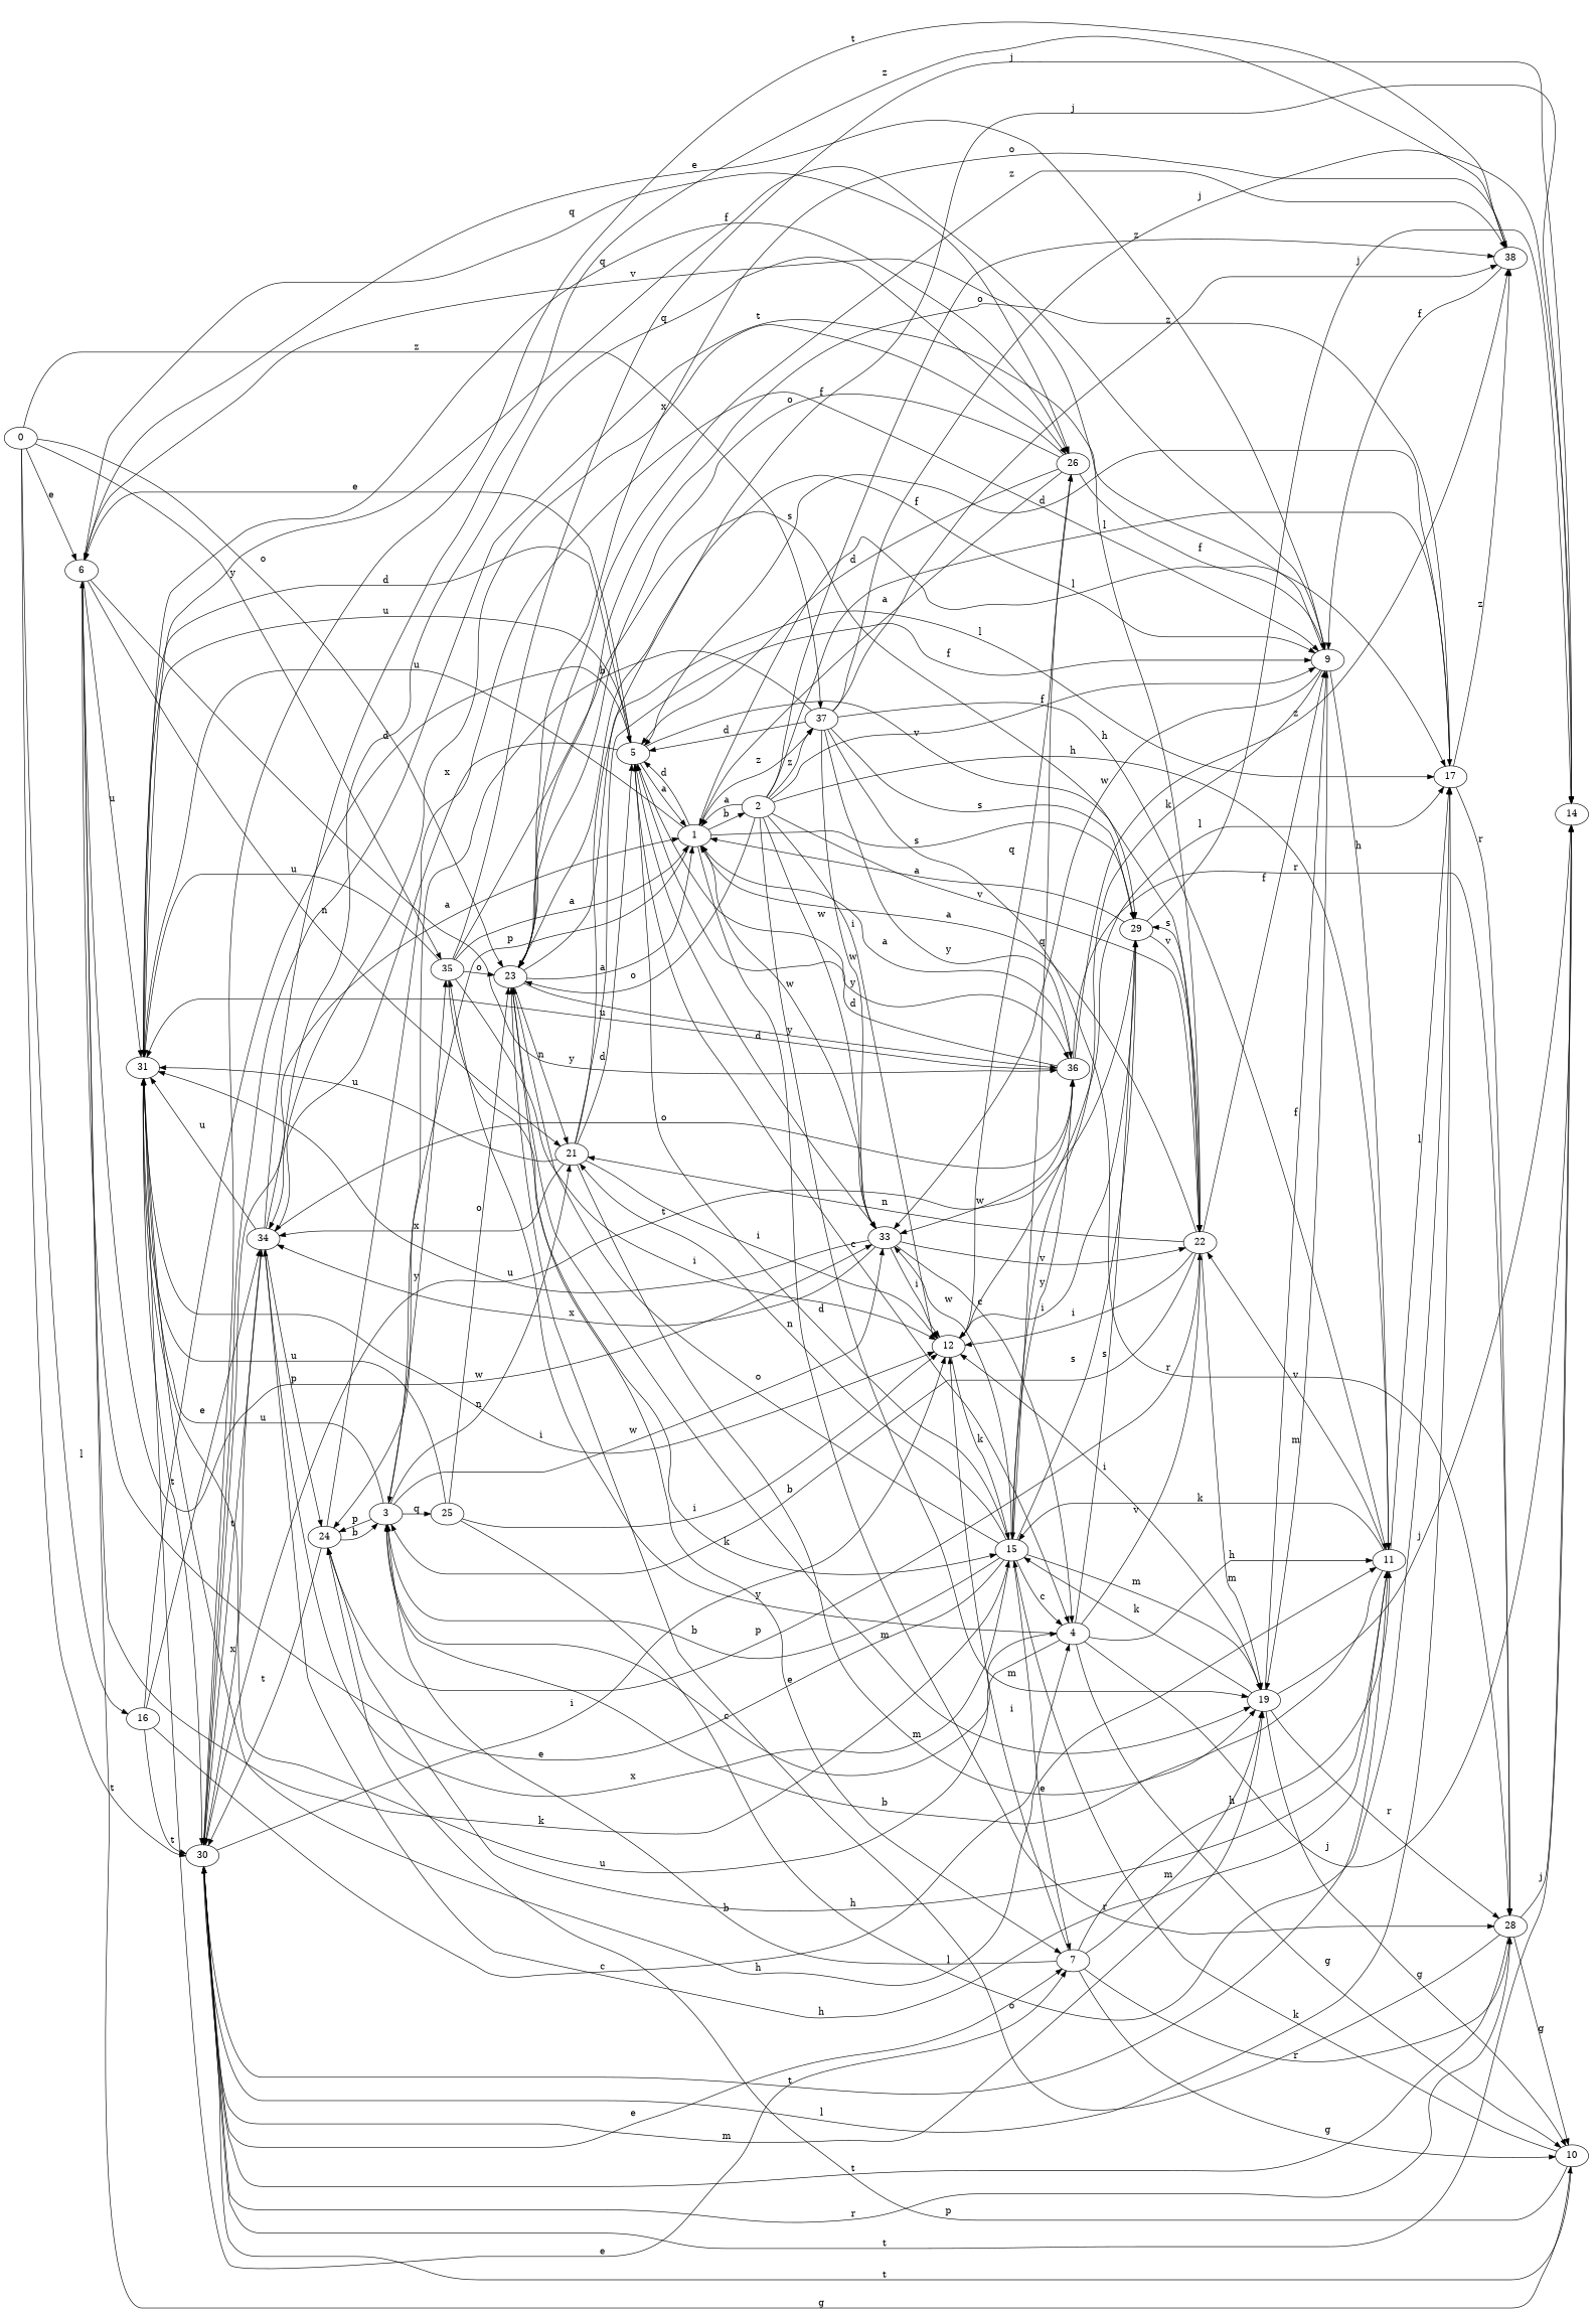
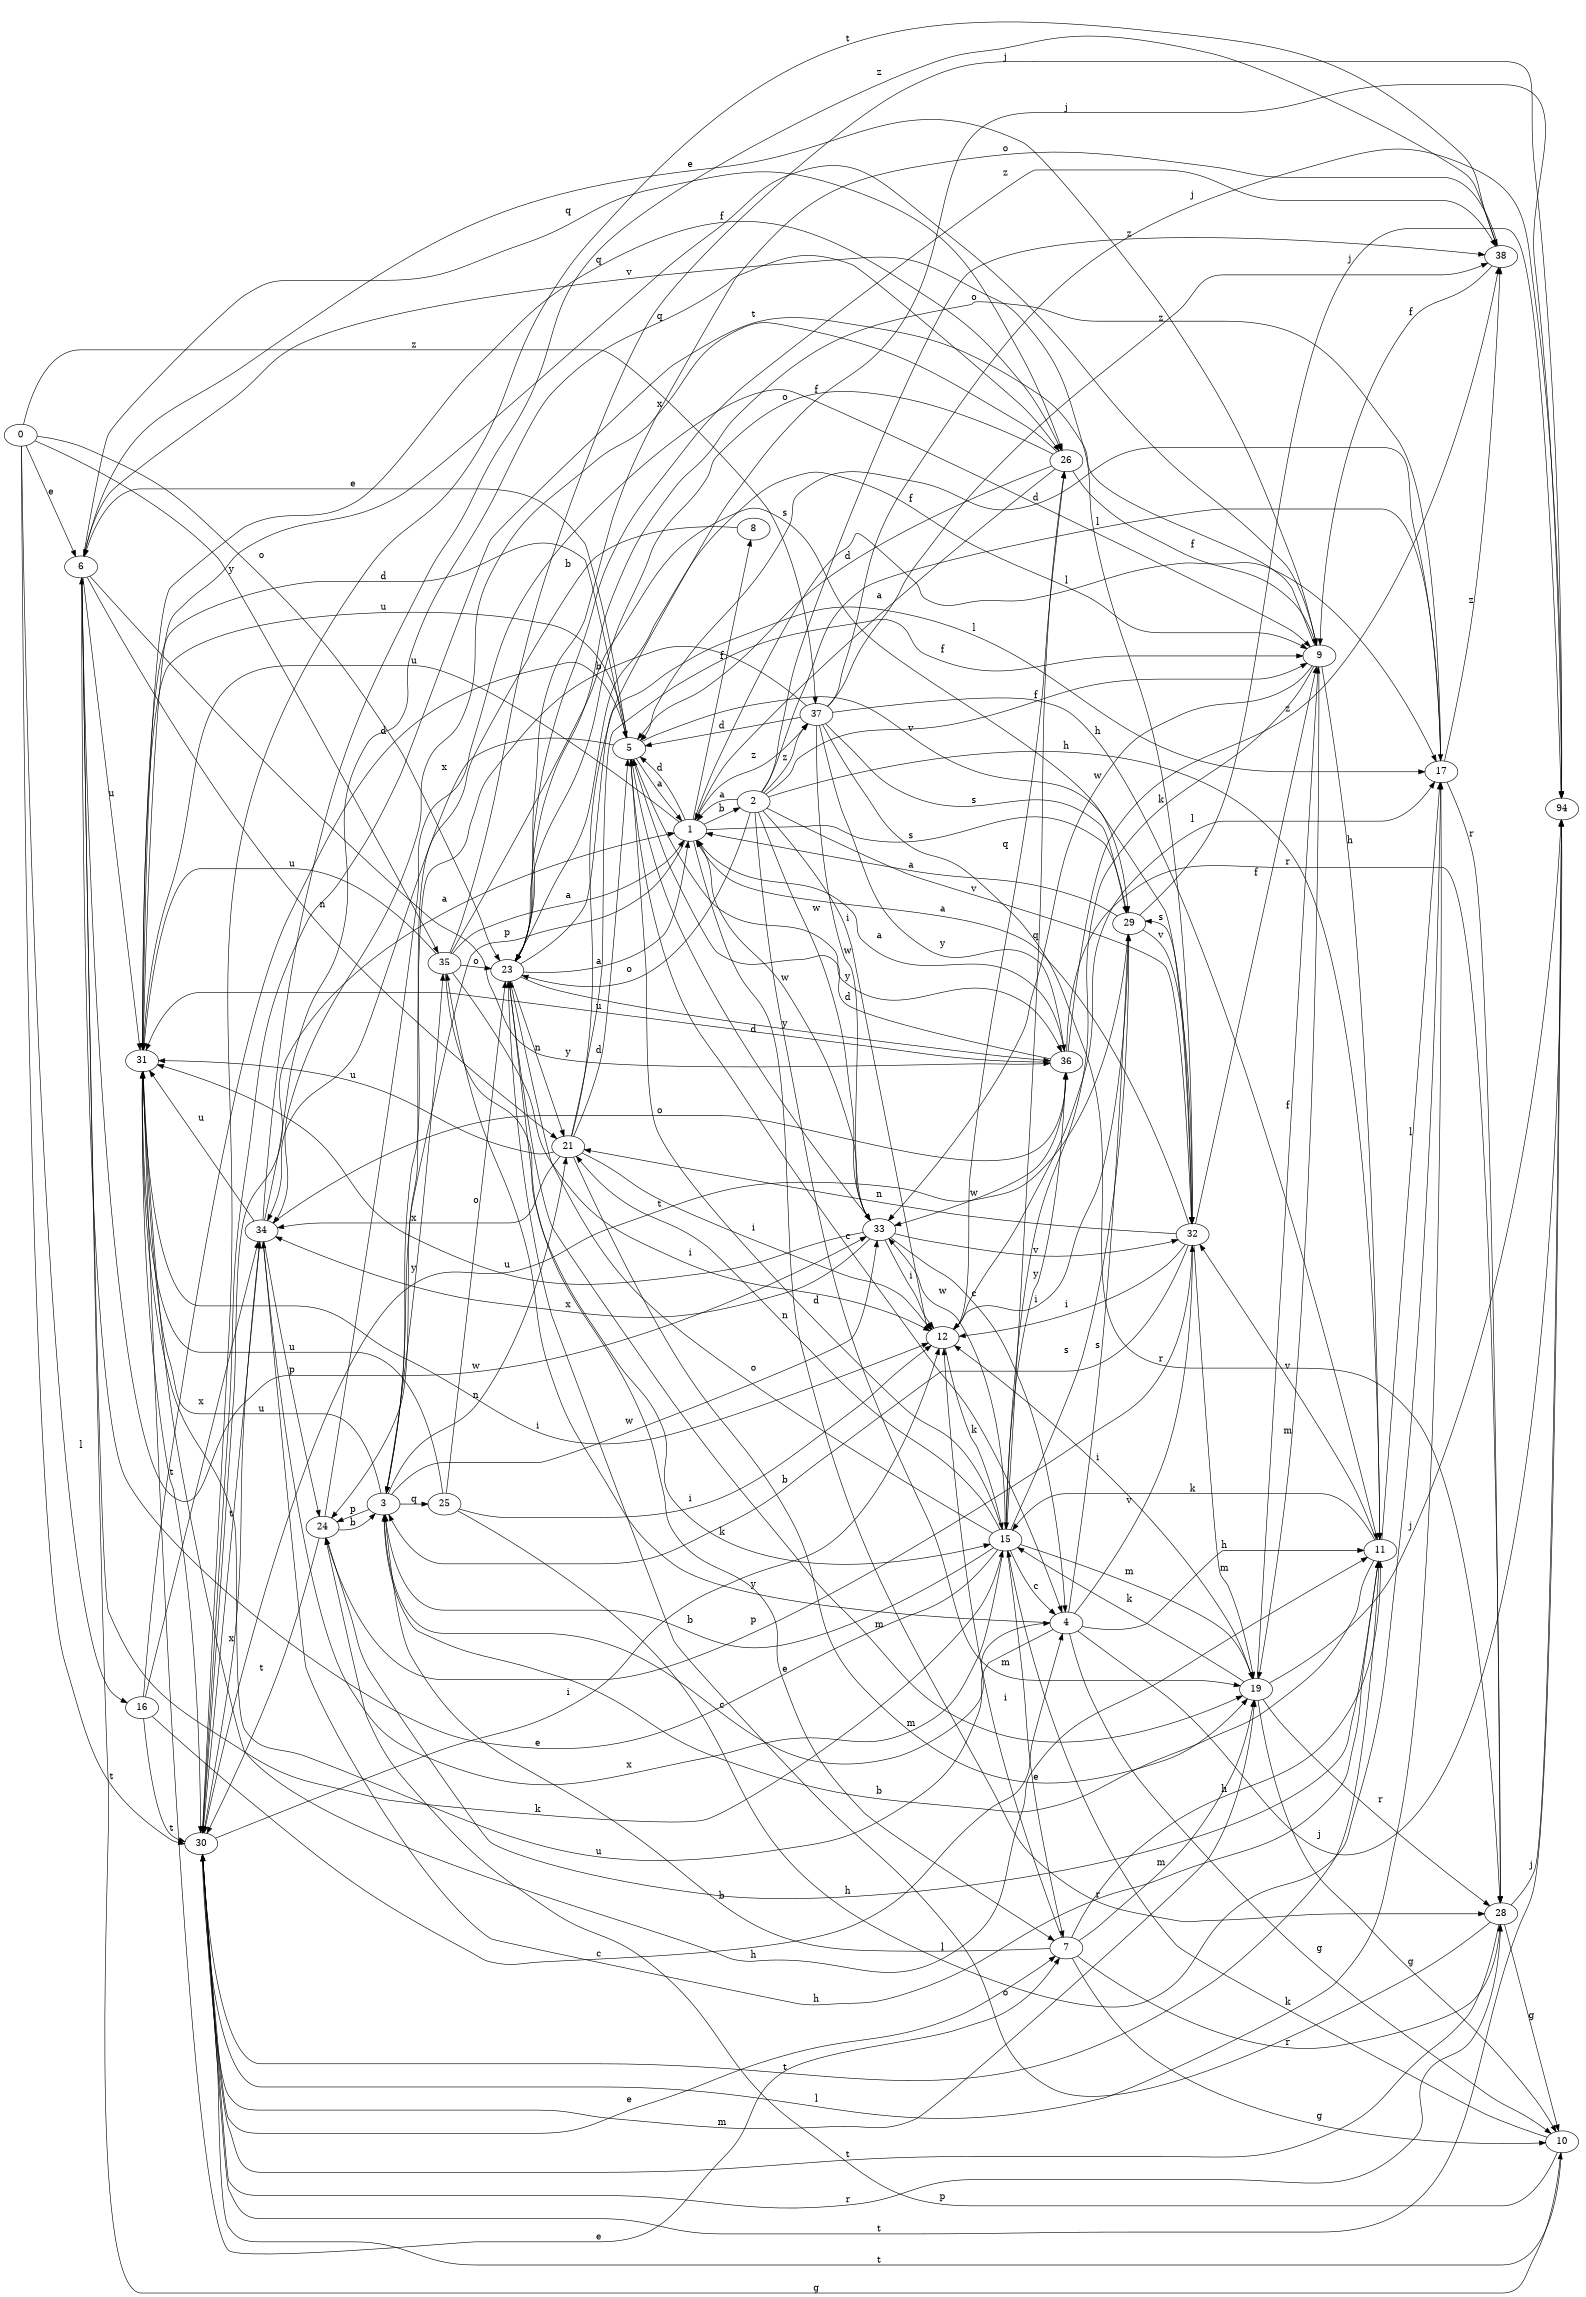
  strict digraph {
    rankdir=LR
    0
    6
    16
    23
    30
    35
    37
    31
    33
-   32 [label=22]
+   32
    21
    10
    36
    15
    26
    5
    4
    34
    1
    17
    9
    19
    38
    7
    28
    12
    29
-   14
+   14 [label=94]
    11
    3
    2
+   8
    24
    25
    0 -> 6 [label=e]
    0 -> 16 [label=l]
    0 -> 23 [label=o]
    0 -> 30 [label=t]
    0 -> 35 [label=y]
    0 -> 37 [label=z]
    6 -> 31 [label=u]
    6 -> 33 [label=w]
    6 -> 32 [label=v]
    6 -> 21 [label=n]
    6 -> 10 [label=g]
    6 -> 36 [label=y]
    6 -> 15 [label=k]
    6 -> 26 [label=q]
    16 -> 30 [label=t]
    16 -> 5 [label=d]
    16 -> 4 [label=c]
-   16 -> 34 [label=e]
+   16 -> 34 [label=x]
    23 -> 21 [label=n]
    23 -> 36 [label=y]
    23 -> 1 [label=a]
    23 -> 17 [label=l]
    23 -> 9 [label=f]
    23 -> 19 [label=m]
    23 -> 38 [label=z]
    23 -> 7 [label=e]
    30 -> 34 [label=x]
    30 -> 1 [label=a]
    30 -> 17 [label=l]
    30 -> 19 [label=m]
    30 -> 7 [label=e]
    30 -> 28 [label=r]
    30 -> 12 [label=i]
    35 -> 23 [label=o]
    35 -> 31 [label=u]
    35 -> 15 [label=k]
    35 -> 1 [label=a]
    35 -> 12 [label=i]
    35 -> 29 [label=s]
    35 -> 14 [label=j]
    37 -> 33 [label=w]
    37 -> 36 [label=y]
    37 -> 5 [label=d]
    37 -> 38 [label=z]
    37 -> 28 [label=r]
    37 -> 29 [label=s]
    37 -> 14 [label=j]
    37 -> 11 [label=h]
    37 -> 3 [label=b]
    31 -> 30 [label=t]
    31 -> 26 [label=q]
    31 -> 5 [label=d]
    31 -> 9 [label=f]
    31 -> 7 [label=e]
    31 -> 12 [label=i]
    31 -> 11 [label=h]
    33 -> 31 [label=u]
    33 -> 32 [label=v]
    33 -> 5 [label=d]
    33 -> 4 [label=c]
    33 -> 34 [label=x]
    33 -> 12 [label=i]
    32 -> 21 [label=n]
    32 -> 1 [label=a]
    32 -> 9 [label=f]
    32 -> 19 [label=m]
    32 -> 12 [label=i]
    32 -> 29 [label=s]
    32 -> 3 [label=b]
    32 -> 24 [label=p]
    21 -> 31 [label=u]
    21 -> 5 [label=d]
    21 -> 34 [label=x]
    21 -> 9 [label=f]
    21 -> 19 [label=m]
    21 -> 12 [label=i]
    21 -> 14 [label=j]
    10 -> 30 [label=t]
    10 -> 15 [label=k]
    10 -> 24 [label=p]
    36 -> 31 [label=u]
    36 -> 33 [label=w]
    36 -> 5 [label=d]
    36 -> 1 [label=a]
    36 -> 38 [label=z]
    36 -> 28 [label=r]
    15 -> 6 [label=e]
    15 -> 23 [label=o]
    15 -> 33 [label=w]
    15 -> 21 [label=n]
    15 -> 36 [label=y]
    15 -> 26 [label=q]
    15 -> 5 [label=d]
    15 -> 4 [label=c]
    15 -> 34 [label=x]
    15 -> 19 [label=m]
    15 -> 7 [label=e]
    15 -> 29 [label=s]
    15 -> 3 [label=b]
    26 -> 23 [label=o]
    26 -> 5 [label=d]
    26 -> 34 [label=x]
    26 -> 1 [label=a]
    26 -> 9 [label=f]
    5 -> 6 [label=e]
    5 -> 31 [label=u]
    5 -> 32 [label=v]
    5 -> 36 [label=y]
    5 -> 4 [label=c]
    5 -> 34 [label=x]
    5 -> 1 [label=a]
    4 -> 35 [label=y]
    4 -> 31 [label=u]
    4 -> 32 [label=v]
    4 -> 10 [label=g]
    4 -> 29 [label=s]
    4 -> 14 [label=j]
    4 -> 11 [label=h]
    34 -> 30 [label=t]
    34 -> 31 [label=u]
    34 -> 36 [label=o]
    34 -> 26 [label=q]
    34 -> 38 [label=z]
    34 -> 11 [label=h]
    34 -> 24 [label=p]
    1 -> 37 [label=z]
    1 -> 31 [label=u]
    1 -> 33 [label=w]
    1 -> 5 [label=d]
    1 -> 17 [label=l]
    1 -> 28 [label=r]
    1 -> 29 [label=s]
    1 -> 2 [label=b]
+   1 -> 8 [label=f]
    1 -> 24 [label=p]
    17 -> 23 [label=o]
    17 -> 5 [label=d]
    17 -> 38 [label=z]
    17 -> 28 [label=r]
    9 -> 6 [label=e]
    9 -> 30 [label=t]
    9 -> 33 [label=w]
    9 -> 15 [label=k]
    9 -> 19 [label=m]
    9 -> 11 [label=h]
    19 -> 10 [label=g]
    19 -> 15 [label=k]
    19 -> 9 [label=f]
    19 -> 28 [label=r]
    19 -> 12 [label=i]
    19 -> 14 [label=j]
    38 -> 23 [label=o]
    38 -> 30 [label=t]
    38 -> 9 [label=f]
    7 -> 10 [label=g]
    7 -> 19 [label=m]
    7 -> 28 [label=r]
    7 -> 12 [label=i]
    7 -> 11 [label=h]
    7 -> 3 [label=b]
    28 -> 23 [label=o]
    28 -> 30 [label=t]
    28 -> 10 [label=g]
    28 -> 14 [label=j]
    12 -> 15 [label=k]
    12 -> 26 [label=q]
    12 -> 17 [label=l]
    29 -> 30 [label=t]
    29 -> 32 [label=v]
    29 -> 1 [label=a]
    29 -> 12 [label=i]
    29 -> 14 [label=j]
    14 -> 30 [label=t]
    11 -> 30 [label=t]
    11 -> 32 [label=v]
    11 -> 15 [label=k]
    11 -> 17 [label=l]
    11 -> 3 [label=b]
    3 -> 35 [label=y]
    3 -> 31 [label=u]
    3 -> 33 [label=w]
    3 -> 21 [label=n]
    3 -> 4 [label=c]
    3 -> 24 [label=p]
    3 -> 25 [label=q]
    2 -> 23 [label=o]
    2 -> 37 [label=z]
    2 -> 33 [label=w]
    2 -> 32 [label=v]
    2 -> 1 [label=a]
    2 -> 17 [label=l]
    2 -> 9 [label=f]
    2 -> 19 [label=m]
    2 -> 38 [label=z]
    2 -> 12 [label=i]
    2 -> 11 [label=h]
+   8 -> 3 [label=b]
    24 -> 30 [label=t]
    24 -> 9 [label=f]
    24 -> 11 [label=h]
    24 -> 3 [label=b]
    25 -> 23 [label=o]
    25 -> 31 [label=u]
    25 -> 17 [label=l]
    25 -> 12 [label=i]
  }
